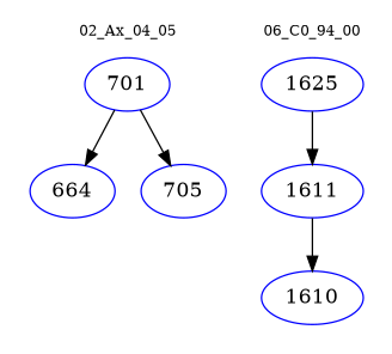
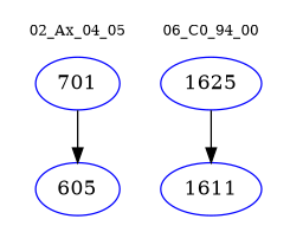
  digraph {
    node [color=blue]
    edge [color=black]
    n1 [label=701]
-   n2 [label=664]
-   n3 [label=705]
+   n3 [label=605]
    n4 [label=1611]
-   n5 [label=1610]
    n6 [label=1625]
    subgraph cluster_1 {
      color=white
      fontsize=10
      label="02_Ax_04_05"
      n1
-     n2
      n3
    }
    subgraph cluster_2 {
      color=white
      fontsize=10
      label="06_C0_94_00"
      n4
-     n5
      n6
    }
-   n1 -> n2
    n1 -> n3
-   n4 -> n5
    n6 -> n4
  }
